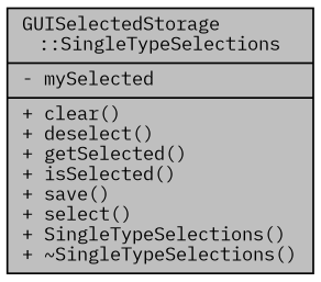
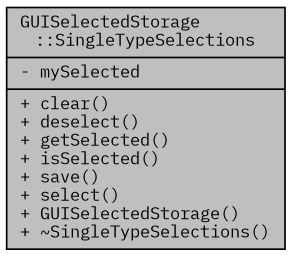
  digraph {
    fontname="IBM Plex Mono"
-   n1 [color=black fillcolor=grey75 fontcolor=black fontname="IBM Plex Mono" fontsize=10 height=0.2 label="{GUISelectedStorage\l::SingleTypeSelections\n|- mySelected\l|+ clear()\l+ deselect()\l+ getSelected()\l+ isSelected()\l+ save()\l+ select()\l+ SingleTypeSelections()\l+ ~SingleTypeSelections()\l}" shape=record style=filled width=0.4]
+   n1 [color=black fillcolor=grey75 fontcolor=black fontname="IBM Plex Mono" fontsize=10 height=0.2 label="{GUISelectedStorage\l::SingleTypeSelections\n|- mySelected\l|+ clear()\l+ deselect()\l+ getSelected()\l+ isSelected()\l+ save()\l+ select()\l+ GUISelectedStorage()\l+ ~SingleTypeSelections()\l}" shape=record style=filled width=0.4]
  }
